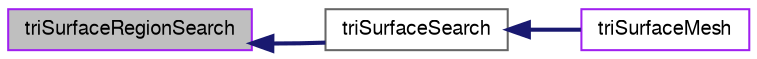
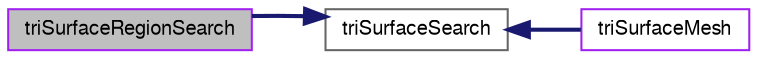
  digraph {
    rankdir=LR
    node [color=purple fontname=FreeSans fontsize=10 shape=record]
    edge [color=midnightblue dir=back fontname=FreeSans fontsize=10 labelfontname=FreeSans labelfontsize=10 style=bold]
    n1 [fillcolor=grey75 fontcolor=black height=0.2 label=triSurfaceRegionSearch style=filled width=0.4]
    n2 [height=0.2 label=triSurfaceMesh width=0.4]
    n3 [color=gray40 height=0.2 label=triSurfaceSearch width=0.4]
-   n1 -> n3
+   n3 -> n1
    n3 -> n2
  }
